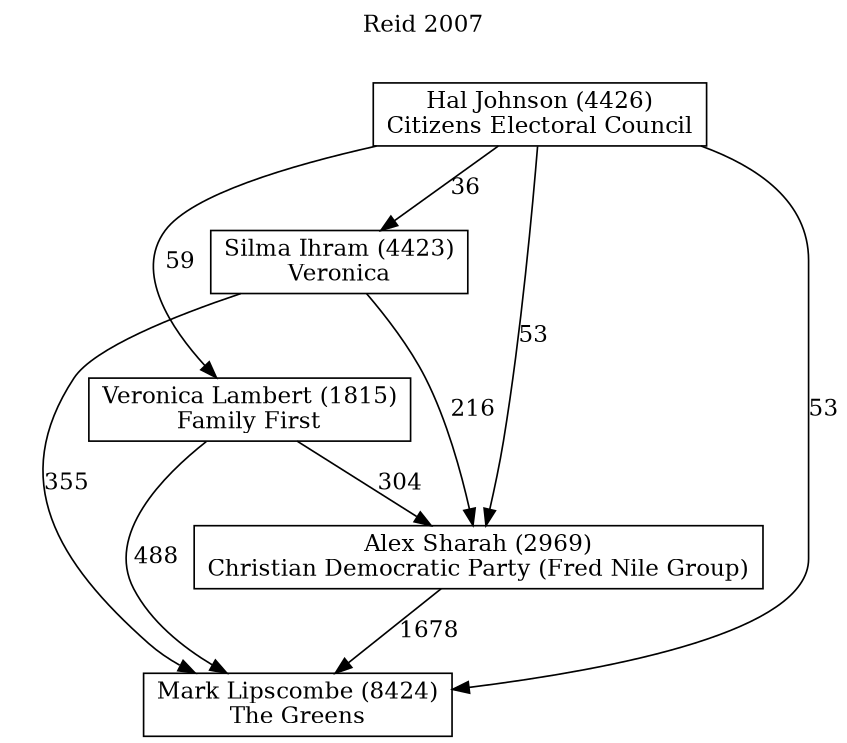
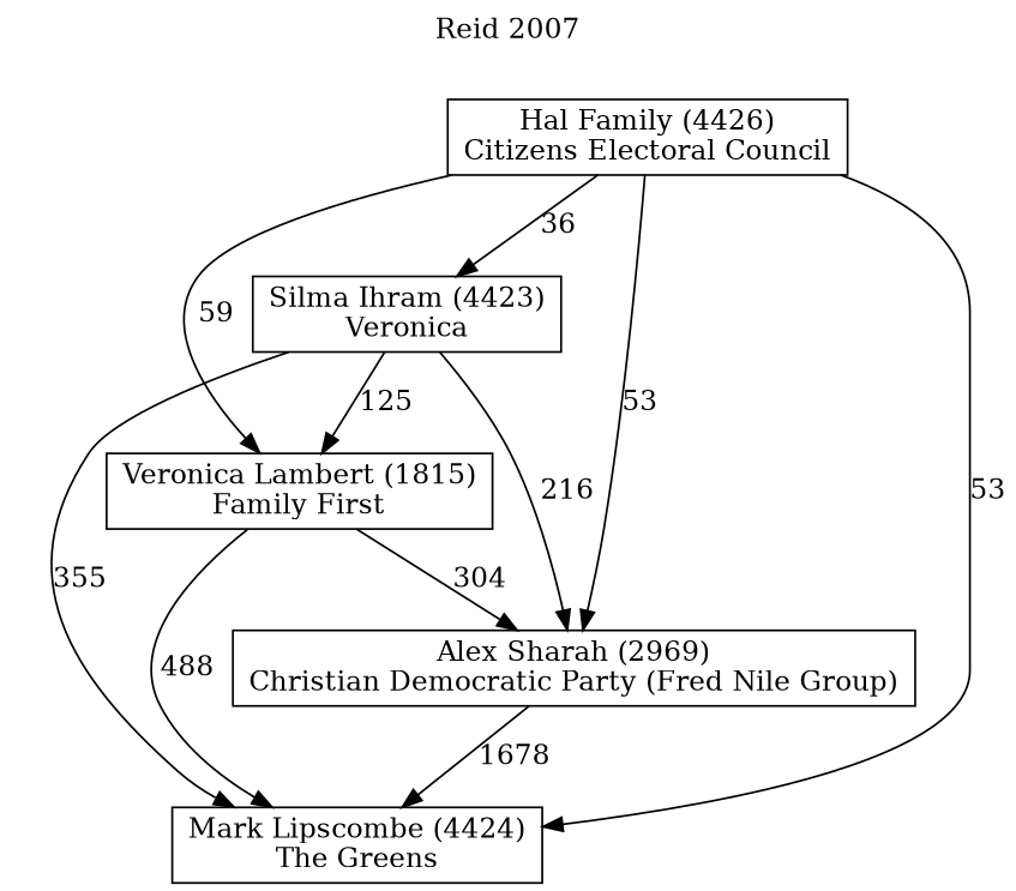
  digraph {
    label="Reid 2007"
    labelloc=t
    mclimit=10
    node [shape=box]
    n1 [label="Alex Sharah (2969)\nChristian Democratic Party (Fred Nile Group)"]
-   n2 [label="Mark Lipscombe (8424)\nThe Greens"]
-   n3 [label="Hal Johnson (4426)\nCitizens Electoral Council"]
+   n2 [label="Mark Lipscombe (4424)\nThe Greens"]
+   n3 [label="Hal Family (4426)\nCitizens Electoral Council"]
    n4 [label="Silma Ihram (4423)\nVeronica"]
    n5 [label="Veronica Lambert (1815)\nFamily First"]
    n1 -> n2 [label=1678]
    n3 -> n1 [label=53]
    n3 -> n2 [label=53]
    n3 -> n4 [label=36]
    n3 -> n5 [label=59]
    n4 -> n1 [label=216]
    n4 -> n2 [label=355]
+   n4 -> n5 [label=125]
    n5 -> n1 [label=304]
    n5 -> n2 [label=488]
  }
